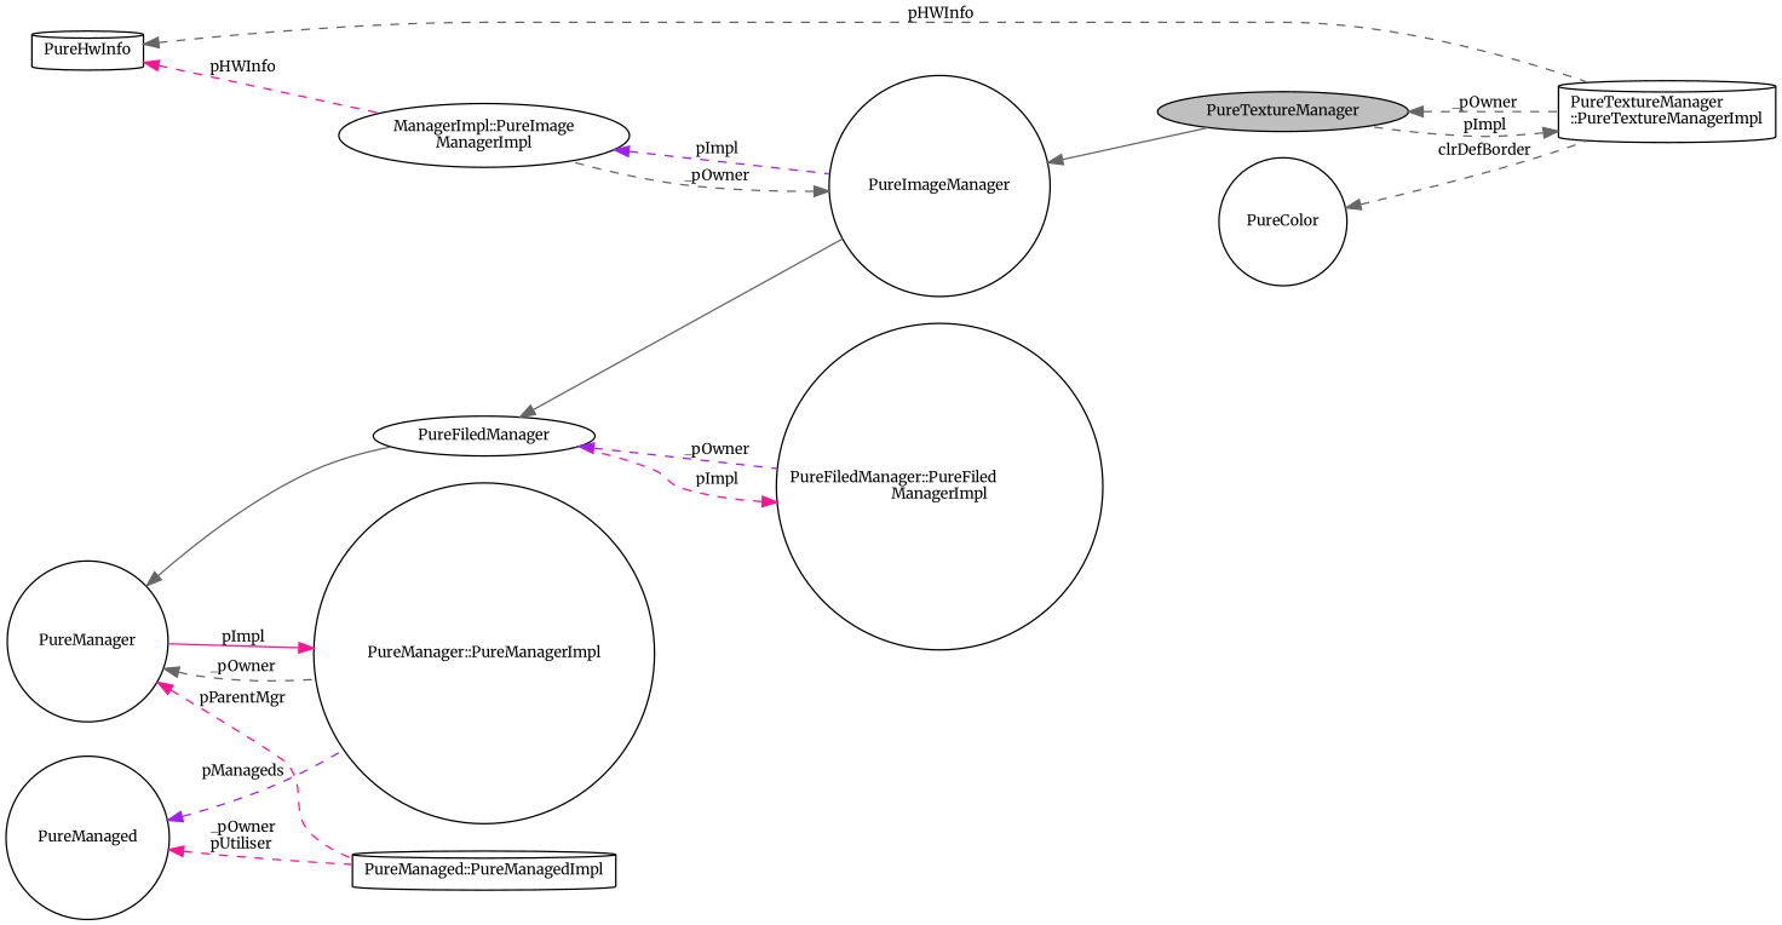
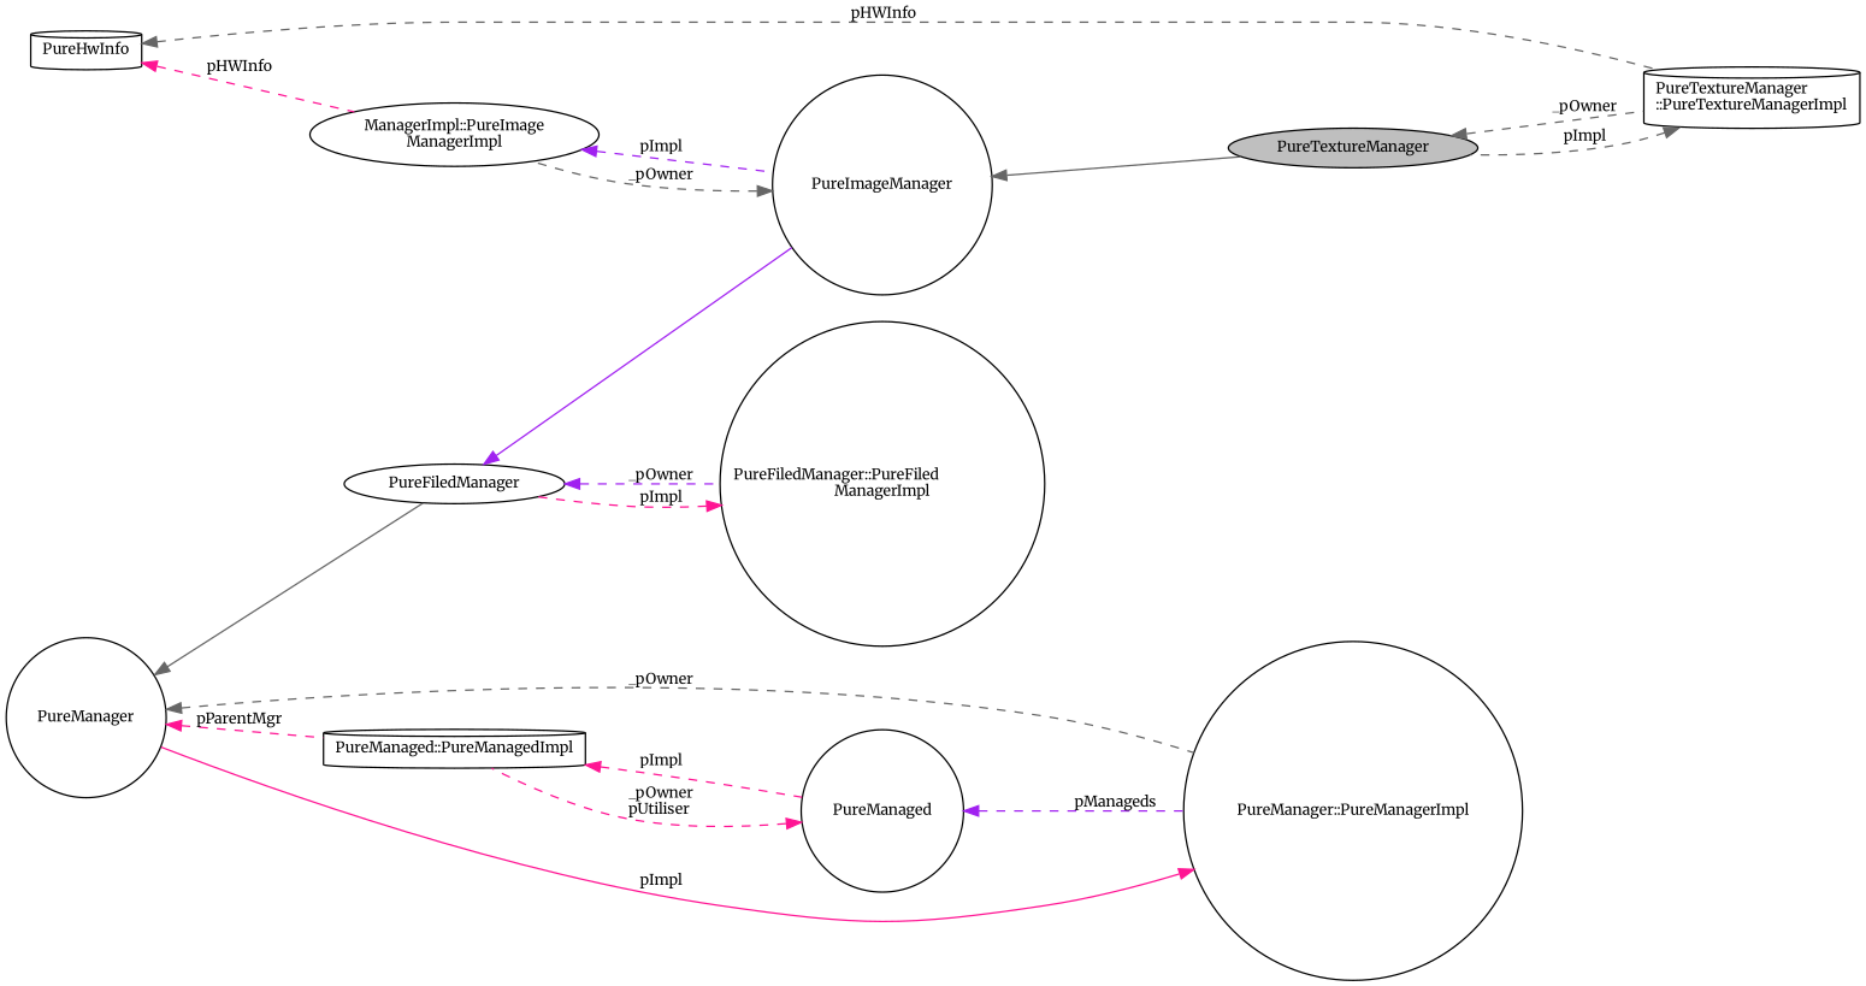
  digraph {
    fontname=Merriweather
    rankdir=LR
    node [color=black fillcolor=white fontname=Merriweather fontsize=10 shape=circle style=filled]
    edge [color=gray40 dir=back fontname=Merriweather fontsize=10 labelfontname=Helvetica labelfontsize=10 style=dashed]
    n1 [fillcolor=grey75 fontcolor=black height=0.2 label=PureTextureManager shape=ellipse width=0.4]
    n2 [height=0.2 label="PureTextureManager\l::PureTextureManagerImpl" shape=cylinder width=0.4]
    n3 [height=0.2 label=PureImageManager width=0.4]
    n4 [height=0.2 label="ManagerImpl::PureImage\lManagerImpl" shape=ellipse width=0.4]
    n5 [height=0.2 label=PureFiledManager shape=ellipse width=0.4]
    n6 [height=0.2 label="PureFiledManager::PureFiled\lManagerImpl" width=0.4]
    n7 [height=0.2 label=PureManager width=0.4]
    n8 [height=0.2 label="PureManager::PureManagerImpl" width=0.4]
    n9 [height=0.2 label="PureManaged::PureManagedImpl" shape=cylinder width=0.4]
    n10 [height=0.2 label=PureManaged width=0.4]
    n11 [height=0.2 label=PureHwInfo shape=cylinder width=0.4]
-   n12 [height=0.2 label=PureColor width=0.4]
    n1 -> n2 [label=" _pOwner"]
    n2 -> n1 [label=" pImpl"]
    n3 -> n1 [style=solid]
    n3 -> n4 [label=" _pOwner"]
    n4 -> n3 [color=purple label=" pImpl"]
-   n5 -> n3 [style=solid]
+   n5 -> n3 [color=purple style=solid]
    n5 -> n6 [color=purple label=" _pOwner"]
    n6 -> n5 [color=deeppink label=" pImpl"]
    n7 -> n5 [style=solid]
    n7 -> n8 [label=" _pOwner"]
    n7 -> n9 [color=deeppink label=" pParentMgr"]
    n8 -> n7 [color=deeppink label=" pImpl" style=solid]
+   n9 -> n10 [color=deeppink label=" pImpl"]
    n10 -> n8 [color=purple label=" pManageds"]
    n10 -> n9 [color=deeppink label=" _pOwner\npUtiliser"]
    n11 -> n2 [label=" pHWInfo"]
    n11 -> n4 [color=deeppink label=" pHWInfo"]
-   n12 -> n2 [label=" clrDefBorder"]
  }
